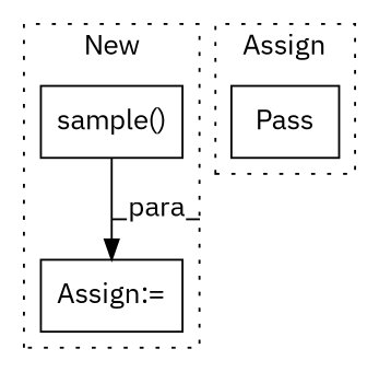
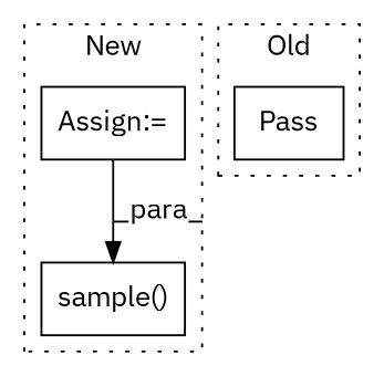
  digraph {
    fontname="IBM Plex Sans"
    node [shape=box fontname="IBM Plex Sans"]
    n1 [a=75 l="14,1" label="sample()" s="1546,1568"]
    n2 [a=68 l=3 label="Assign:=" s=1543]
    n3 [a=62 l=4 label=Pass s=879]
    subgraph cluster_1 {
      label=New
      style=dotted
      n1
      n2
    }
    subgraph cluster_2 {
-     label=Assign
+     label=Old
      style=dotted
      n3
    }
-   n1 -> n2 [label=_para_ fontname="IBM Plex Sans"]
+   n2 -> n1 [label=_para_ fontname="IBM Plex Sans"]
  }
